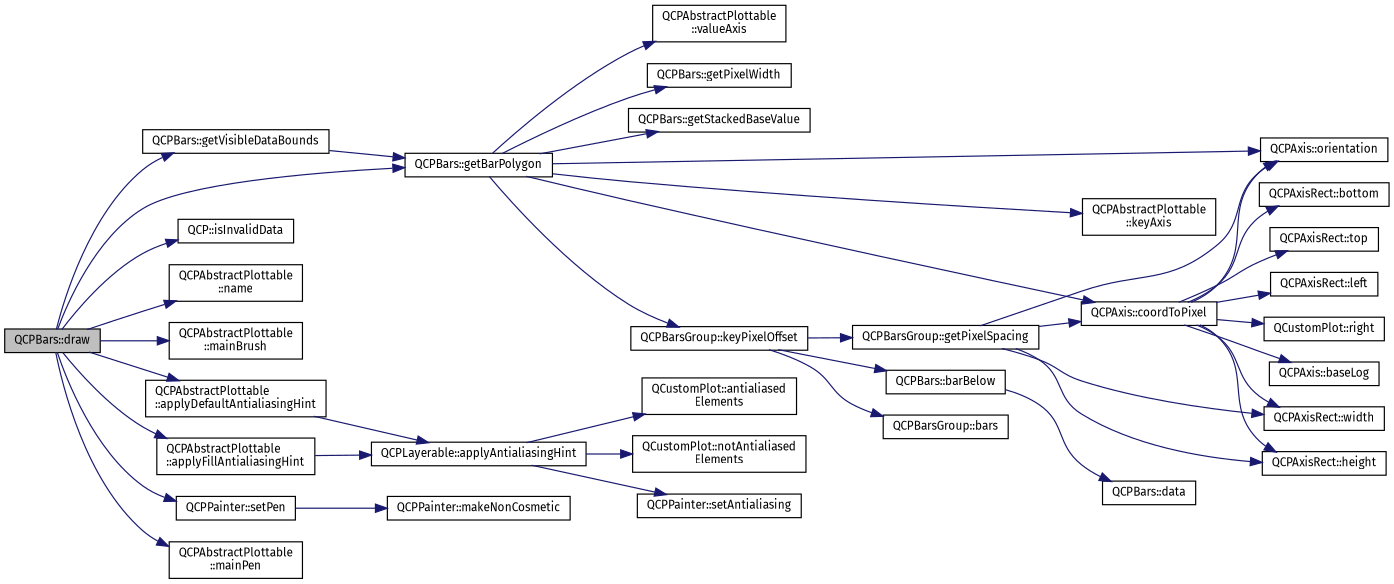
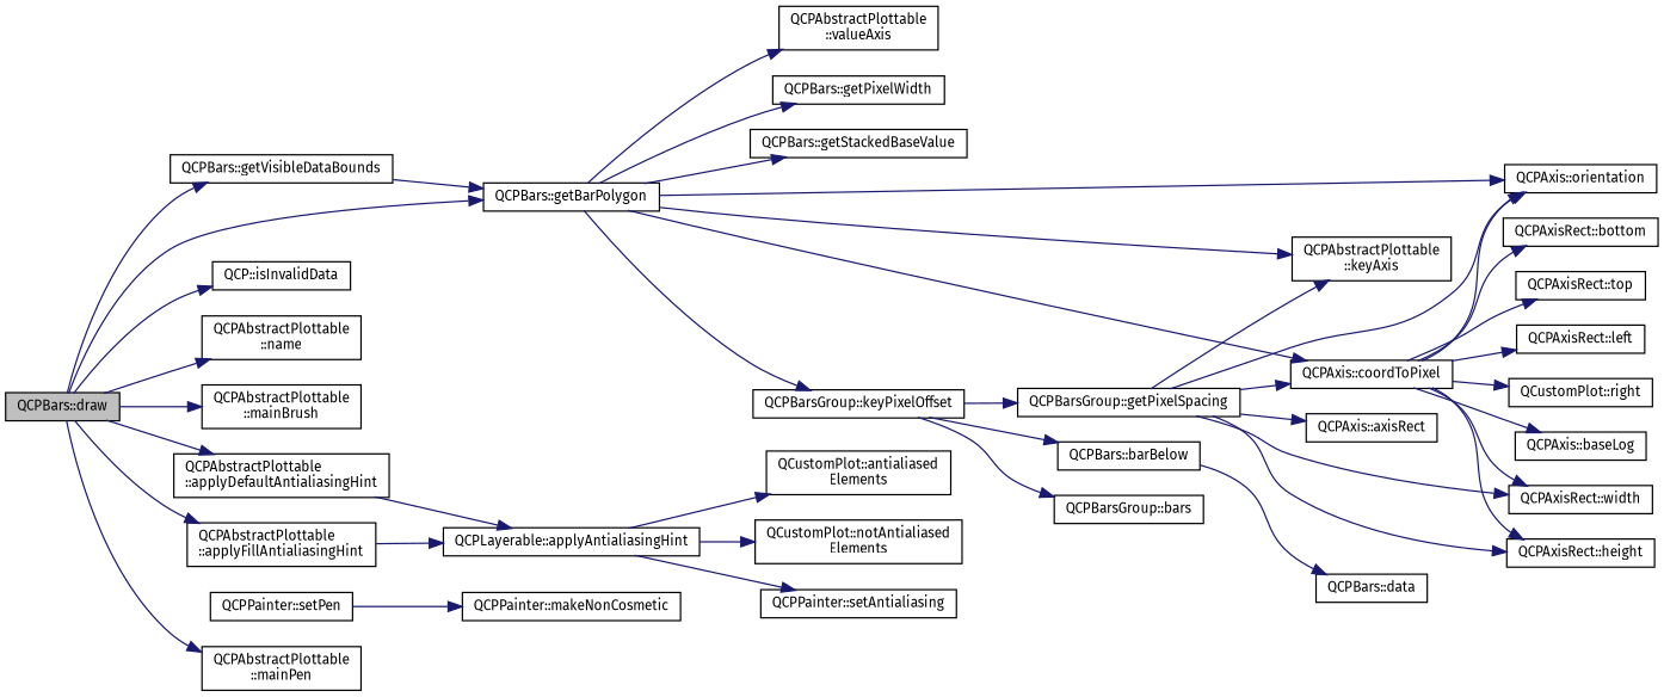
  digraph {
    fontname="Fira Sans"
    rankdir=LR
    node [color=black fillcolor=white fontname="Fira Sans" fontsize=10 shape=record style=filled]
    edge [color=midnightblue fontname="Fira Sans" fontsize=10 labelfontname=Helvetica labelfontsize=10 style=solid]
    n1 [fillcolor=grey75 fontcolor=black height=0.2 label="QCPBars::draw" width=0.4]
    n2 [height=0.2 label="QCPBars::getVisibleDataBounds" width=0.4]
    n3 [height=0.2 label="QCPBars::getBarPolygon" width=0.4]
    n4 [height=0.2 label="QCP::isInvalidData" width=0.4]
    n5 [height=0.2 label="QCPAbstractPlottable\l::name" width=0.4]
    n6 [height=0.2 label="QCPAbstractPlottable\l::mainBrush" width=0.4]
    n7 [height=0.2 label="QCPAbstractPlottable\l::applyFillAntialiasingHint" width=0.4]
    n8 [height=0.2 label="QCPPainter::setPen" width=0.4]
    n9 [height=0.2 label="QCPAbstractPlottable\l::mainPen" width=0.4]
    n10 [height=0.2 label="QCPAbstractPlottable\l::applyDefaultAntialiasingHint" width=0.4]
    n11 [height=0.2 label="QCPAbstractPlottable\l::keyAxis" width=0.4]
    n12 [height=0.2 label="QCPAbstractPlottable\l::valueAxis" width=0.4]
    n13 [height=0.2 label="QCPBars::getPixelWidth" width=0.4]
    n14 [height=0.2 label="QCPBars::getStackedBaseValue" width=0.4]
    n15 [height=0.2 label="QCPAxis::coordToPixel" width=0.4]
    n16 [height=0.2 label="QCPAxis::orientation" width=0.4]
    n17 [height=0.2 label="QCPBarsGroup::keyPixelOffset" width=0.4]
    n18 [height=0.2 label="QCPLayerable::applyAntialiasingHint" width=0.4]
    n19 [height=0.2 label="QCPPainter::makeNonCosmetic" width=0.4]
    n20 [height=0.2 label="QCPAxisRect::width" width=0.4]
    n21 [height=0.2 label="QCPAxisRect::left" width=0.4]
    n22 [height=0.2 label="QCustomPlot::right" width=0.4]
    n23 [height=0.2 label="QCPAxis::baseLog" width=0.4]
    n24 [height=0.2 label="QCPAxisRect::bottom" width=0.4]
    n25 [height=0.2 label="QCPAxisRect::height" width=0.4]
    n26 [height=0.2 label="QCPAxisRect::top" width=0.4]
    n27 [height=0.2 label="QCPBars::barBelow" width=0.4]
    n28 [height=0.2 label="QCPBarsGroup::bars" width=0.4]
    n29 [height=0.2 label="QCPBarsGroup::getPixelSpacing" width=0.4]
    n30 [height=0.2 label="QCPBars::data" width=0.4]
+   n31 [height=0.2 label="QCPAxis::axisRect" width=0.4]
    n32 [height=0.2 label="QCustomPlot::notAntialiased\lElements" width=0.4]
    n33 [height=0.2 label="QCPPainter::setAntialiasing" width=0.4]
    n34 [height=0.2 label="QCustomPlot::antialiased\lElements" width=0.4]
    n1 -> n2
    n1 -> n3
    n1 -> n4
    n1 -> n5
    n1 -> n6
    n1 -> n7
-   n1 -> n8
    n1 -> n9
    n1 -> n10
    n2 -> n3
    n3 -> n11
    n3 -> n12
    n3 -> n13
    n3 -> n14
    n3 -> n15
    n3 -> n16
    n3 -> n17
    n7 -> n18
    n8 -> n19
    n10 -> n18
    n15 -> n16
    n15 -> n20
    n15 -> n21
    n15 -> n22
    n15 -> n23
    n15 -> n24
    n15 -> n25
    n15 -> n26
    n17 -> n27
    n17 -> n28
    n17 -> n29
    n18 -> n32
    n18 -> n33
    n18 -> n34
    n27 -> n30
+   n29 -> n11
    n29 -> n15
    n29 -> n16
    n29 -> n20
    n29 -> n25
+   n29 -> n31
  }
